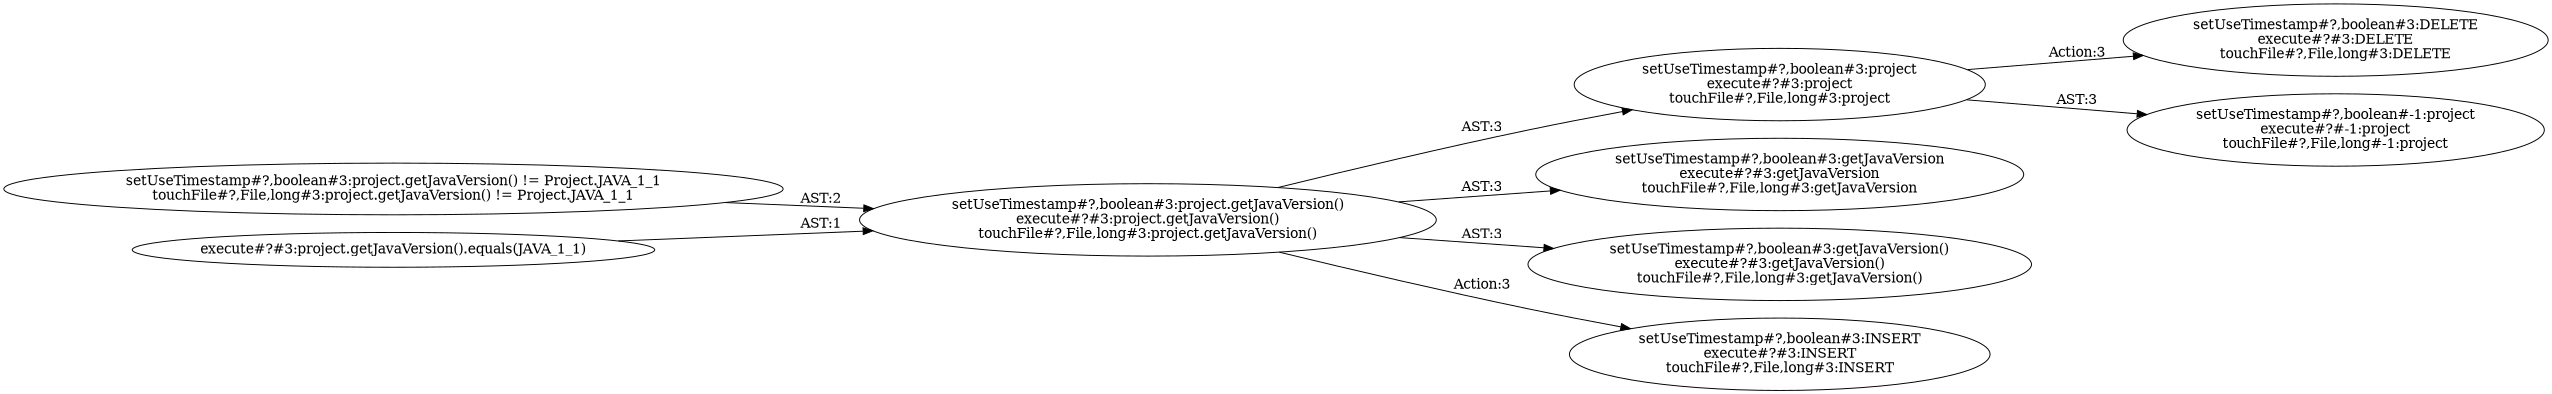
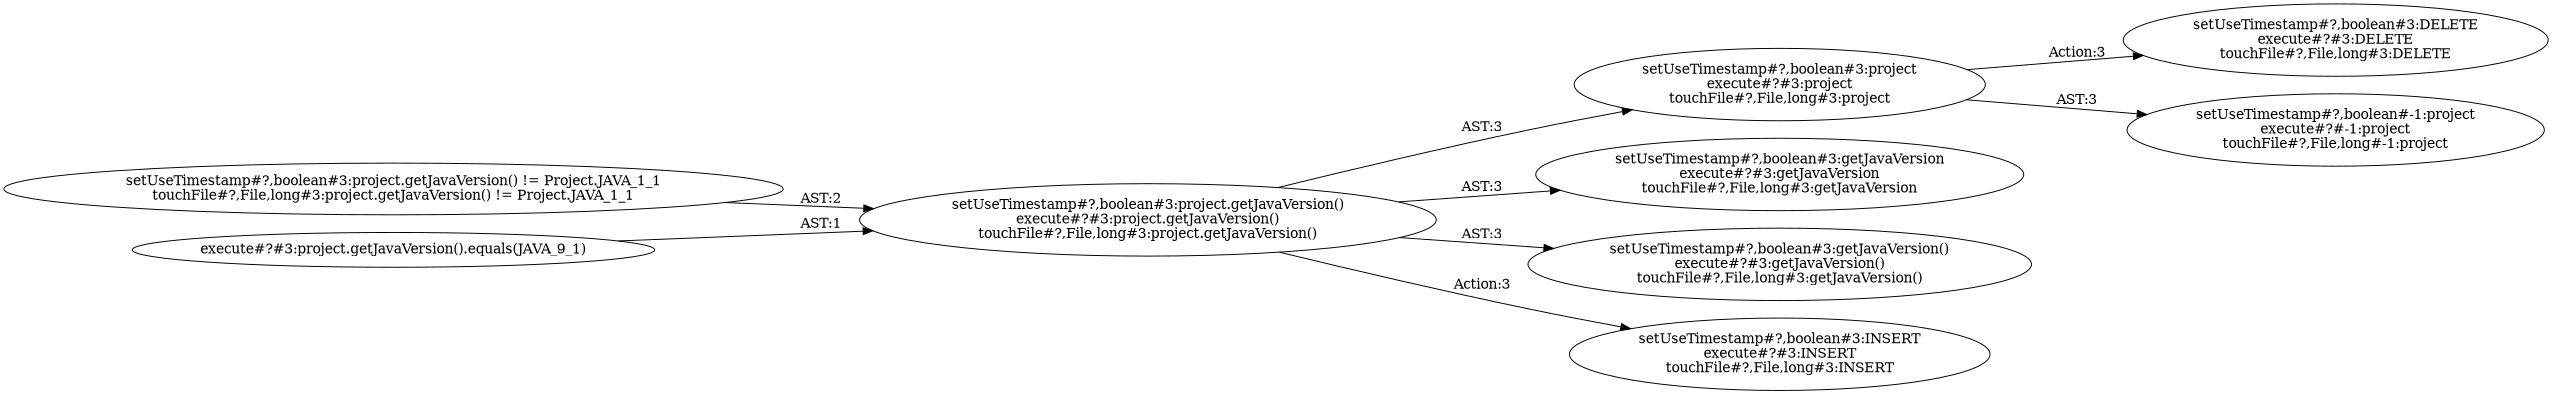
  digraph {
    rankdir=LR
    node [shape=ellipse]
    n1 [label="setUseTimestamp#?,boolean#3:DELETE\nexecute#?#3:DELETE\ntouchFile#?,File,long#3:DELETE"]
    n2 [label="setUseTimestamp#?,boolean#3:project\nexecute#?#3:project\ntouchFile#?,File,long#3:project"]
    n3 [label="setUseTimestamp#?,boolean#-1:project\nexecute#?#-1:project\ntouchFile#?,File,long#-1:project"]
    n4 [label="setUseTimestamp#?,boolean#3:project.getJavaVersion()\nexecute#?#3:project.getJavaVersion()\ntouchFile#?,File,long#3:project.getJavaVersion()"]
    n5 [label="setUseTimestamp#?,boolean#3:getJavaVersion\nexecute#?#3:getJavaVersion\ntouchFile#?,File,long#3:getJavaVersion"]
    n6 [label="setUseTimestamp#?,boolean#3:getJavaVersion()\nexecute#?#3:getJavaVersion()\ntouchFile#?,File,long#3:getJavaVersion()"]
    n7 [label="setUseTimestamp#?,boolean#3:INSERT\nexecute#?#3:INSERT\ntouchFile#?,File,long#3:INSERT"]
    n8 [label="setUseTimestamp#?,boolean#3:project.getJavaVersion() != Project.JAVA_1_1\ntouchFile#?,File,long#3:project.getJavaVersion() != Project.JAVA_1_1"]
-   n9 [label="execute#?#3:project.getJavaVersion().equals(JAVA_1_1)"]
+   n9 [label="execute#?#3:project.getJavaVersion().equals(JAVA_9_1)"]
    n2 -> n1 [label="Action:3"]
    n2 -> n3 [label="AST:3"]
    n4 -> n2 [label="AST:3"]
    n4 -> n5 [label="AST:3"]
    n4 -> n6 [label="AST:3"]
    n4 -> n7 [label="Action:3"]
    n8 -> n4 [label="AST:2"]
    n9 -> n4 [label="AST:1"]
  }
